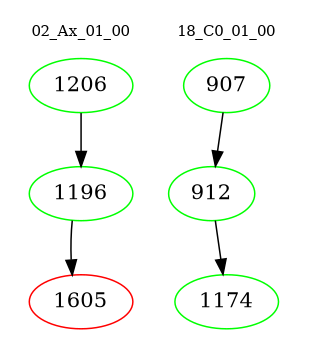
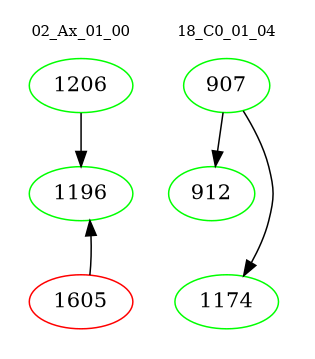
  digraph {
    node [color=green]
    edge [color=black]
    n1 [label=1206]
    n2 [label=1196]
    n3 [color=red label=1605]
    n4 [label=912]
    n5 [label=907]
    n6 [label=1174]
    subgraph cluster_1 {
      color=white
      fontsize=10
      label="02_Ax_01_00"
      n1
      n2
      n3
    }
    subgraph cluster_2 {
      color=white
      fontsize=10
-     label="18_C0_01_00"
+     label="18_C0_01_04"
      n4
      n5
      n6
    }
    n1 -> n2
-   n2 -> n3
+   n3 -> n2
    n5 -> n4
-   n4 -> n6
+   n5 -> n6
  }
